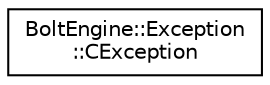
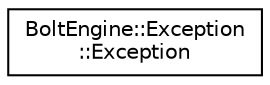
  digraph {
    rankdir=TB
-   n1 [color=black fillcolor=white fontname=Helvetica fontsize=10 height=0.2 label="BoltEngine::Exception\l::CException" shape=record style=filled width=0.4]
+   n1 [color=black fillcolor=white fontname=Helvetica fontsize=10 height=0.2 label="BoltEngine::Exception\l::Exception" shape=record style=filled width=0.4]
  }
